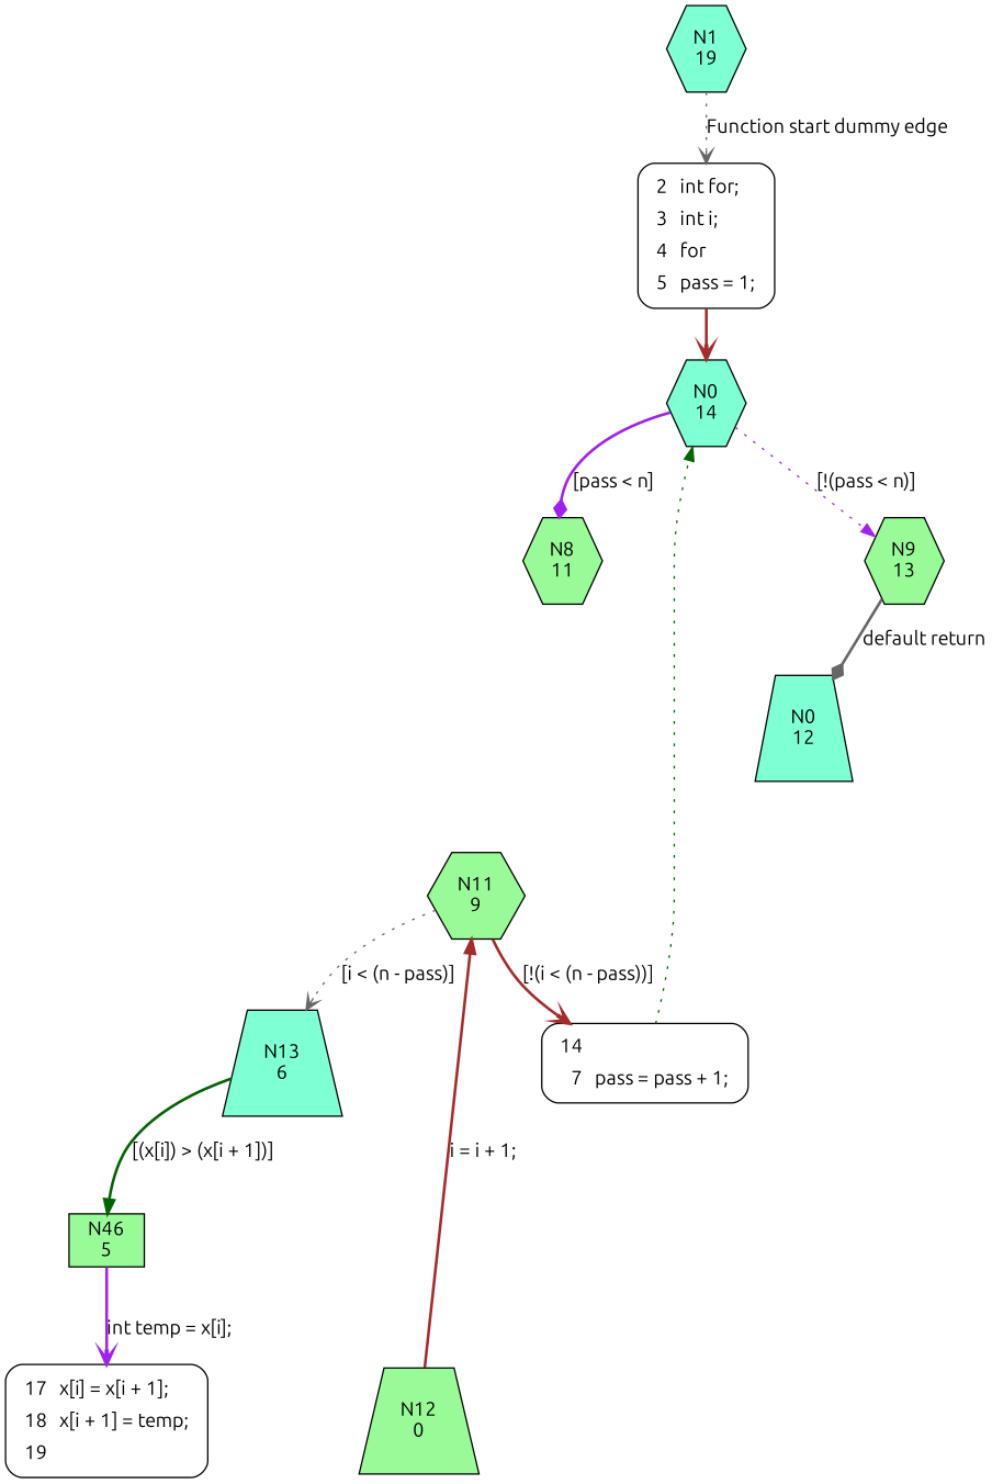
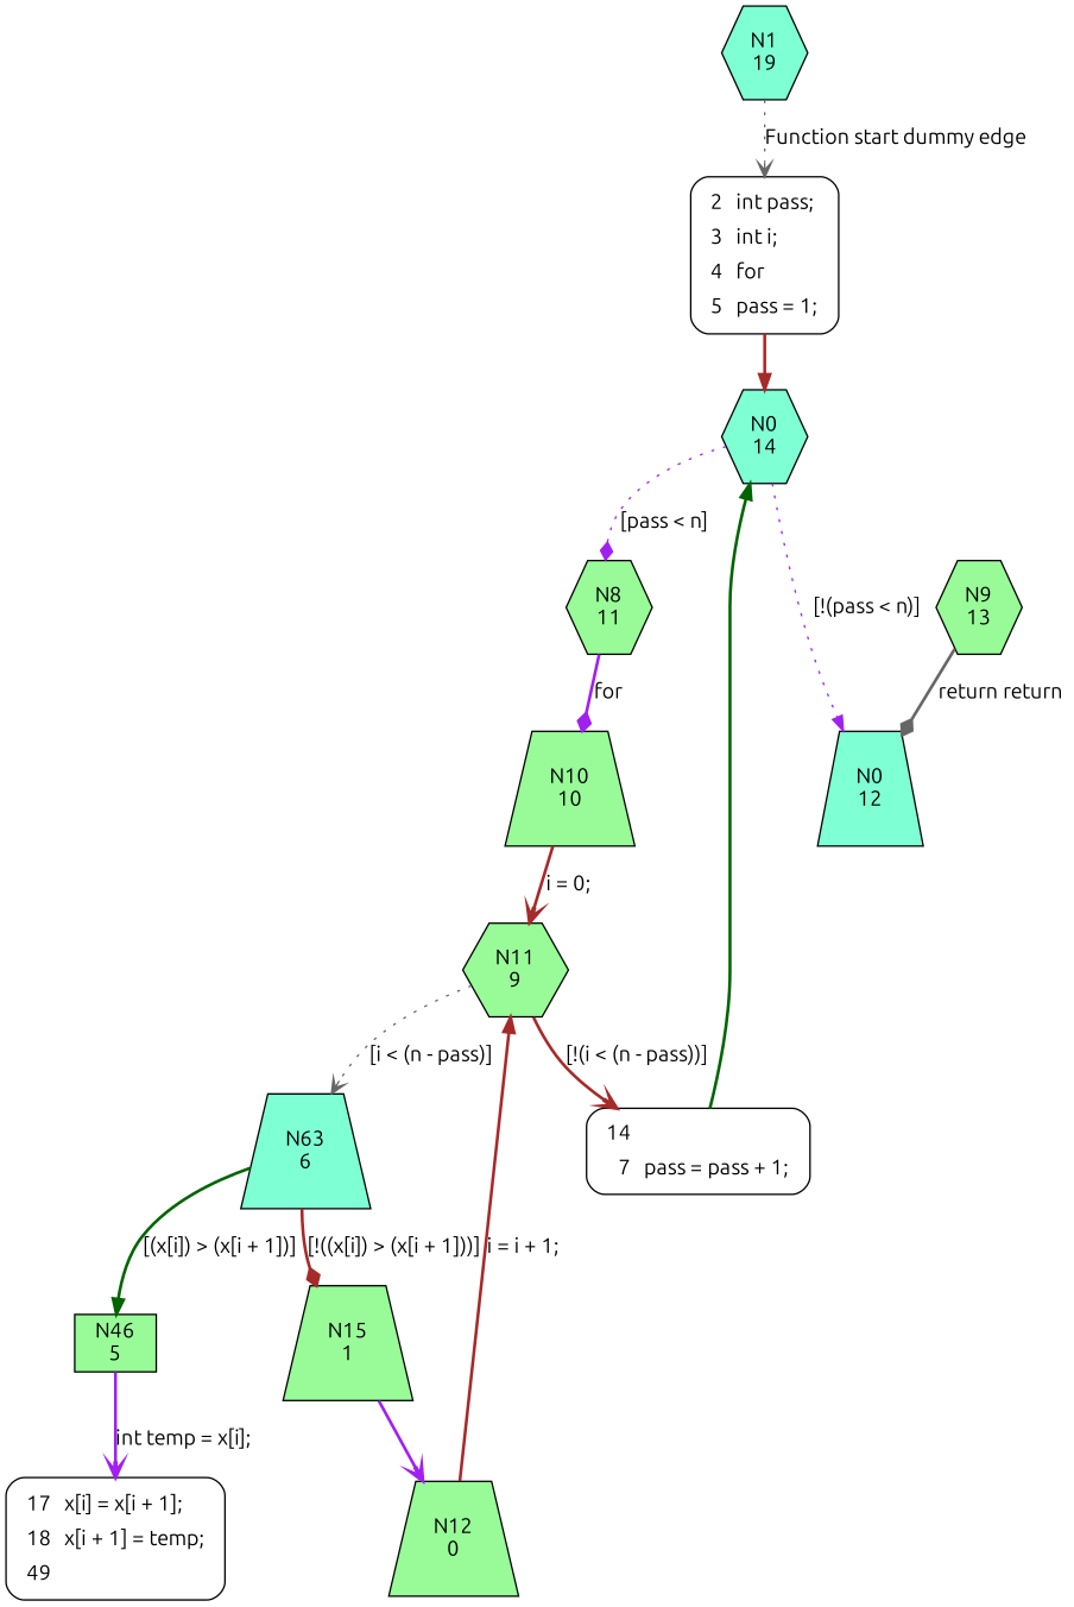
  digraph {
    fontname=Ubuntu
    node [fillcolor=palegreen fontname=Ubuntu shape=hexagon style=filled]
    edge [arrowhead=vee color=brown fontname=Ubuntu style=bold]
    n1 [fillcolor=aquamarine label="N1\n19"]
-   n2 [fillcolor=white label=<<table border="0" cellborder="0" cellpadding="3" bgcolor="white"><tr><td align="right">2</td><td align="left">int for;</td></tr><tr><td align="right">3</td><td align="left">int i;</td></tr><tr><td align="right">4</td><td align="left">for</td></tr><tr><td align="right">5</td><td align="left">pass = 1;</td></tr></table>> penwidth=1 shape=Mrecord style="filled,bold"]
+   n2 [fillcolor=white label=<<table border="0" cellborder="0" cellpadding="3" bgcolor="white"><tr><td align="right">2</td><td align="left">int pass;</td></tr><tr><td align="right">3</td><td align="left">int i;</td></tr><tr><td align="right">4</td><td align="left">for</td></tr><tr><td align="right">5</td><td align="left">pass = 1;</td></tr></table>> penwidth=1 shape=Mrecord style="filled,bold"]
    n3 [fillcolor=aquamarine label="N0\n14"]
    n4 [label="N8\n11"]
    n5 [label="N9\n13"]
+   n6 [label="N10\n10" shape=trapezium]
    n7 [fillcolor=aquamarine label="N0\n12" shape=trapezium]
    n8 [label="N11\n9"]
-   n9 [fillcolor=aquamarine label="N13\n6" shape=trapezium]
+   n9 [fillcolor=aquamarine label="N63\n6" shape=trapezium]
    n10 [fillcolor=white label=<<table border="0" cellborder="0" cellpadding="3" bgcolor="white"><tr><td align="right">14</td><td align="left"></td></tr><tr><td align="right">7</td><td align="left">pass = pass + 1;</td></tr></table>> penwidth=1 shape=Mrecord style="filled,bold"]
    n11 [label="N46\n5" shape=box]
-   n13 [fillcolor=white label=<<table border="0" cellborder="0" cellpadding="3" bgcolor="white"><tr><td align="right">17</td><td align="left">x[i] = x[i + 1];</td></tr><tr><td align="right">18</td><td align="left">x[i + 1] = temp;</td></tr><tr><td align="right">19</td><td align="left"></td></tr></table>> penwidth=1 shape=Mrecord style="filled,bold"]
+   n12 [label="N15\n1" shape=trapezium]
+   n13 [fillcolor=white label=<<table border="0" cellborder="0" cellpadding="3" bgcolor="white"><tr><td align="right">17</td><td align="left">x[i] = x[i + 1];</td></tr><tr><td align="right">18</td><td align="left">x[i + 1] = temp;</td></tr><tr><td align="right">49</td><td align="left"></td></tr></table>> penwidth=1 shape=Mrecord style="filled,bold"]
    n14 [label="N12\n0" shape=trapezium]
    n1 -> n2 [color=gray40 label="Function start dummy edge" style=dotted]
-   n2 -> n3
-   n3 -> n4 [arrowhead=diamond color=purple label="[pass < n]"]
-   n3 -> n5 [arrowhead=normal color=purple label="[!(pass < n)]" style=dotted]
-   n5 -> n7 [arrowhead=diamond color=gray40 label="default return"]
+   n2 -> n3 [arrowhead=normal]
+   n3 -> n4 [arrowhead=diamond color=purple label="[pass < n]" style=dotted]
+   n3 -> n7 [arrowhead=normal color=purple label="[!(pass < n)]" style=dotted]
+   n4 -> n6 [arrowhead=diamond color=purple label=for]
+   n5 -> n7 [arrowhead=diamond color=gray40 label="return return"]
+   n6 -> n8 [label="i = 0;"]
    n8 -> n9 [color=gray40 label="[i < (n - pass)]" style=dotted]
    n8 -> n10 [label="[!(i < (n - pass))]"]
    n9 -> n11 [arrowhead=normal color=darkgreen label="[(x[i]) > (x[i + 1])]"]
-   n10 -> n3 [arrowhead=normal color=darkgreen style=dotted]
+   n9 -> n12 [arrowhead=diamond label="[!((x[i]) > (x[i + 1]))]"]
+   n10 -> n3 [arrowhead=normal color=darkgreen]
    n11 -> n13 [color=purple label="int temp = x[i];"]
+   n12 -> n14 [color=purple]
    n14 -> n8 [arrowhead=normal label="i = i + 1;"]
  }
